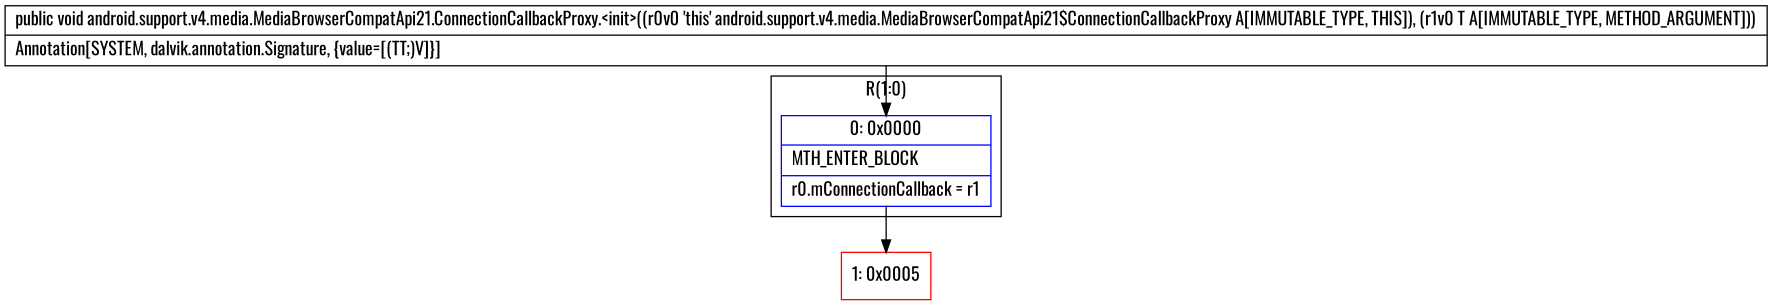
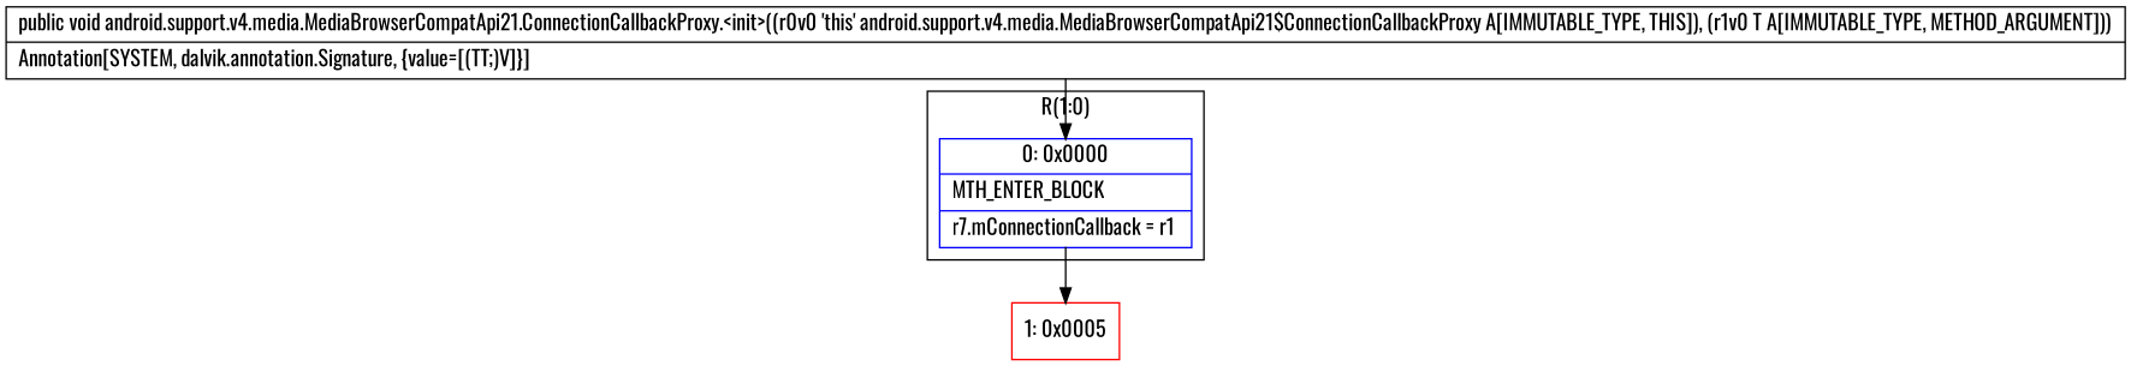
  digraph {
    fontname=Oswald
    node [shape=record fontname=Oswald]
    edge [fontname=Oswald]
-   n1 [color=blue label="{0\:\ 0x0000|MTH_ENTER_BLOCK\l|r0.mConnectionCallback = r1\l}"]
+   n1 [color=blue label="{0\:\ 0x0000|MTH_ENTER_BLOCK\l|r7.mConnectionCallback = r1\l}"]
    n2 [color=red label="{1\:\ 0x0005}"]
    n3 [label="{public void android.support.v4.media.MediaBrowserCompatApi21.ConnectionCallbackProxy.\<init\>((r0v0 'this' android.support.v4.media.MediaBrowserCompatApi21$ConnectionCallbackProxy A[IMMUTABLE_TYPE, THIS]), (r1v0 T A[IMMUTABLE_TYPE, METHOD_ARGUMENT]))  | Annotation[SYSTEM, dalvik.annotation.Signature, \{value=[(TT;)V]\}]\l}"]
    subgraph cluster_1 {
      label="R(1:0)"
      n1
    }
    n1 -> n2
    n3 -> n1
  }
